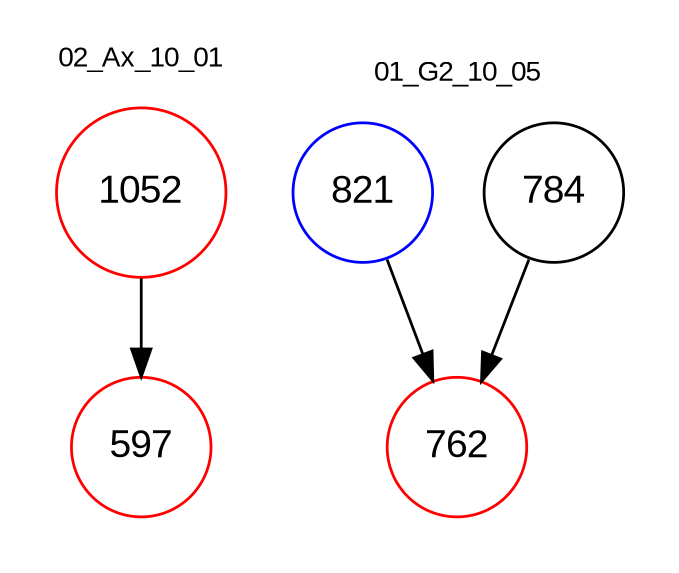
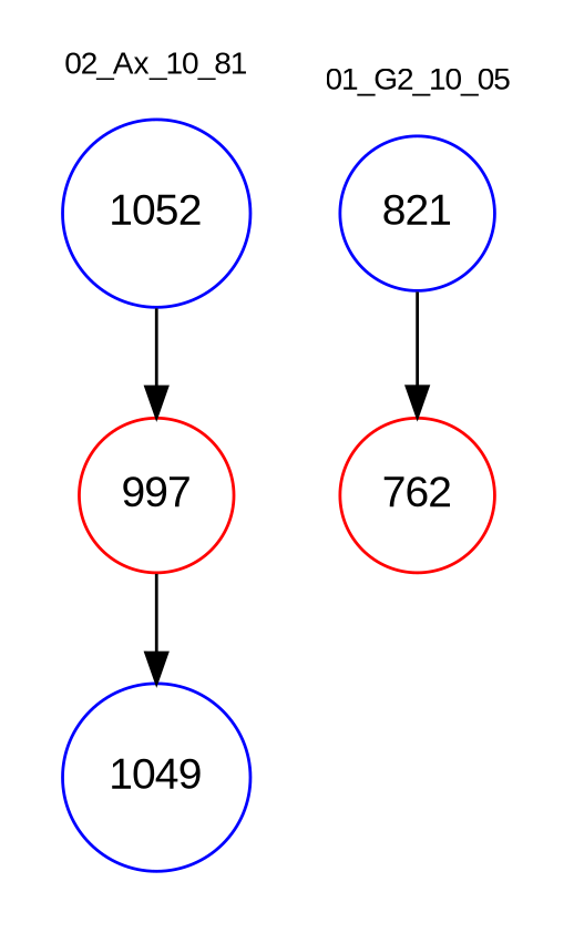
  digraph {
    fontname="Liberation Sans"
    node [color=red fontname="Liberation Sans" shape=circle]
    edge [color=black fontname="Liberation Sans"]
-   n1 [label=1052]
-   n2 [label=597]
-   n4 [color=black label=784]
+   n1 [color=blue label=1052]
+   n2 [label=997]
+   n3 [color=blue label=1049]
    n5 [label=762]
    n6 [color=blue label=821]
    subgraph cluster_1 {
      color=white
      fontsize=10
-     label="02_Ax_10_01"
+     label="02_Ax_10_81"
      n1
      n2
+     n3
    }
    subgraph cluster_2 {
      color=white
      fontsize=10
      label="01_G2_10_05"
-     n4
      n5
      n6
    }
    n1 -> n2
-   n4 -> n5
+   n2 -> n3
    n6 -> n5
  }
